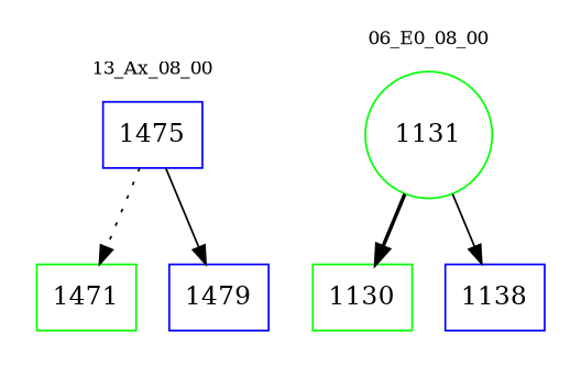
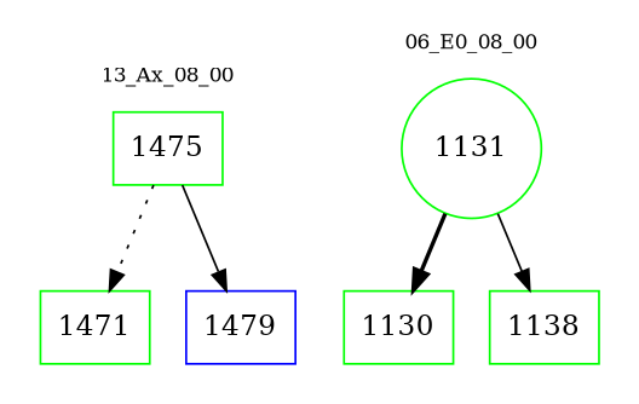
  digraph {
    node [color=green shape=box]
    edge [color=black style=solid]
-   n1 [color=blue label=1475]
+   n1 [label=1475]
    n2 [label=1471]
    n3 [color=blue label=1479]
    n4 [label=1131 shape=circle]
    n5 [label=1130]
-   n6 [color=blue label=1138]
+   n6 [label=1138]
    subgraph cluster_1 {
      color=white
      fontsize=10
      label="13_Ax_08_00"
      n1
      n2
      n3
    }
    subgraph cluster_2 {
      color=white
      fontsize=10
      label="06_E0_08_00"
      n4
      n5
      n6
    }
    n1 -> n2 [style=dotted]
    n1 -> n3
    n4 -> n5 [style=bold]
    n4 -> n6
  }
